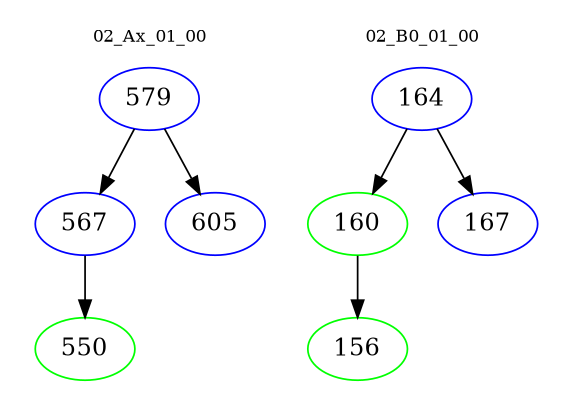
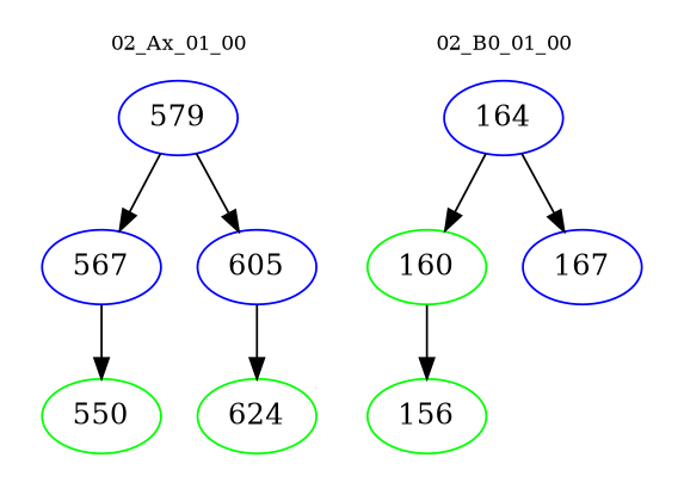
  digraph {
    node [color=blue]
    edge [color=black]
    n1 [label=579]
    n2 [label=567]
    n3 [label=605]
    n4 [color=green label=550]
+   n5 [color=green label=624]
    n6 [label=164]
    n7 [color=green label=160]
    n8 [label=167]
    n9 [color=green label=156]
    subgraph cluster_1 {
      color=white
      fontsize=10
      label="02_Ax_01_00"
      n1
      n2
      n3
      n4
+     n5
    }
    subgraph cluster_2 {
      color=white
      fontsize=10
      label="02_B0_01_00"
      n6
      n7
      n8
      n9
    }
    n1 -> n2
    n1 -> n3
    n2 -> n4
+   n3 -> n5
    n6 -> n7
    n6 -> n8
    n7 -> n9
  }
